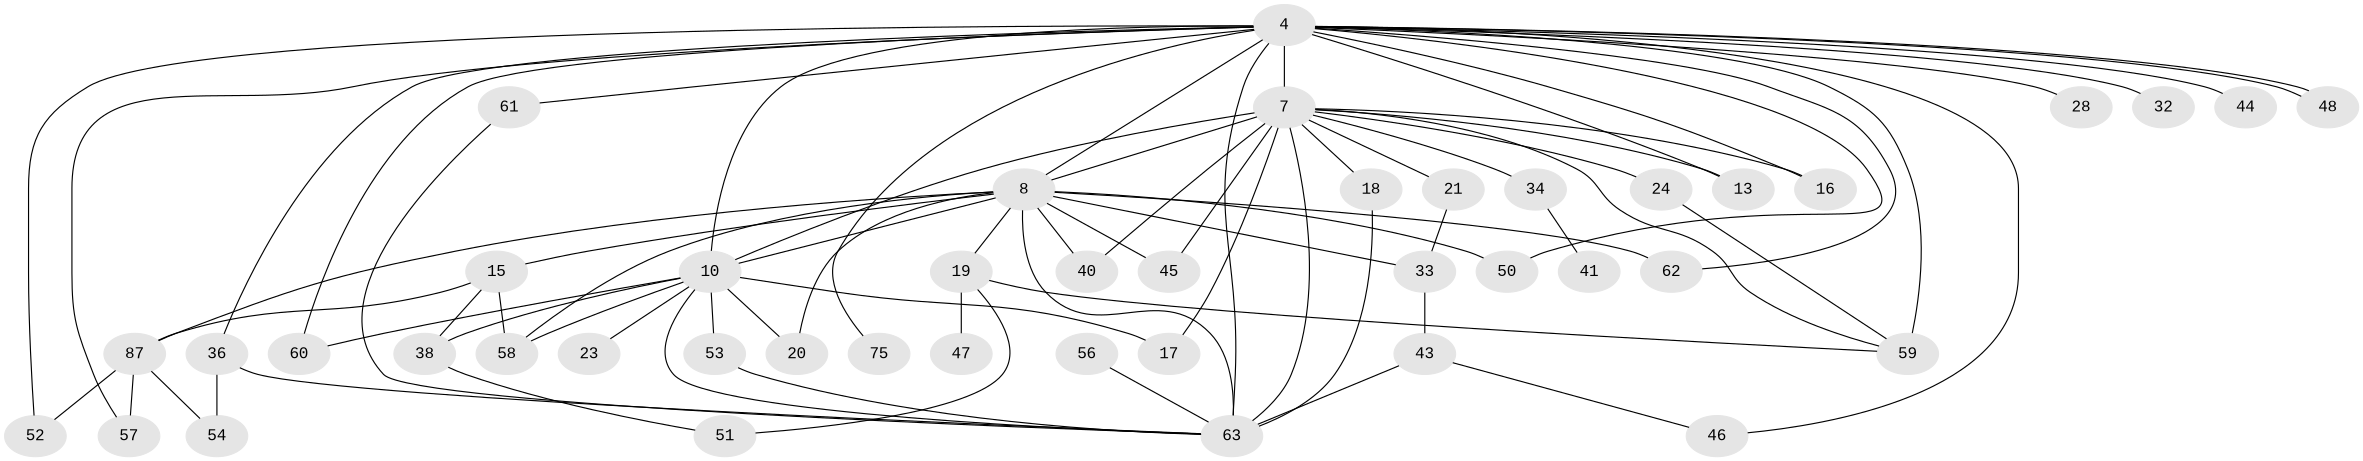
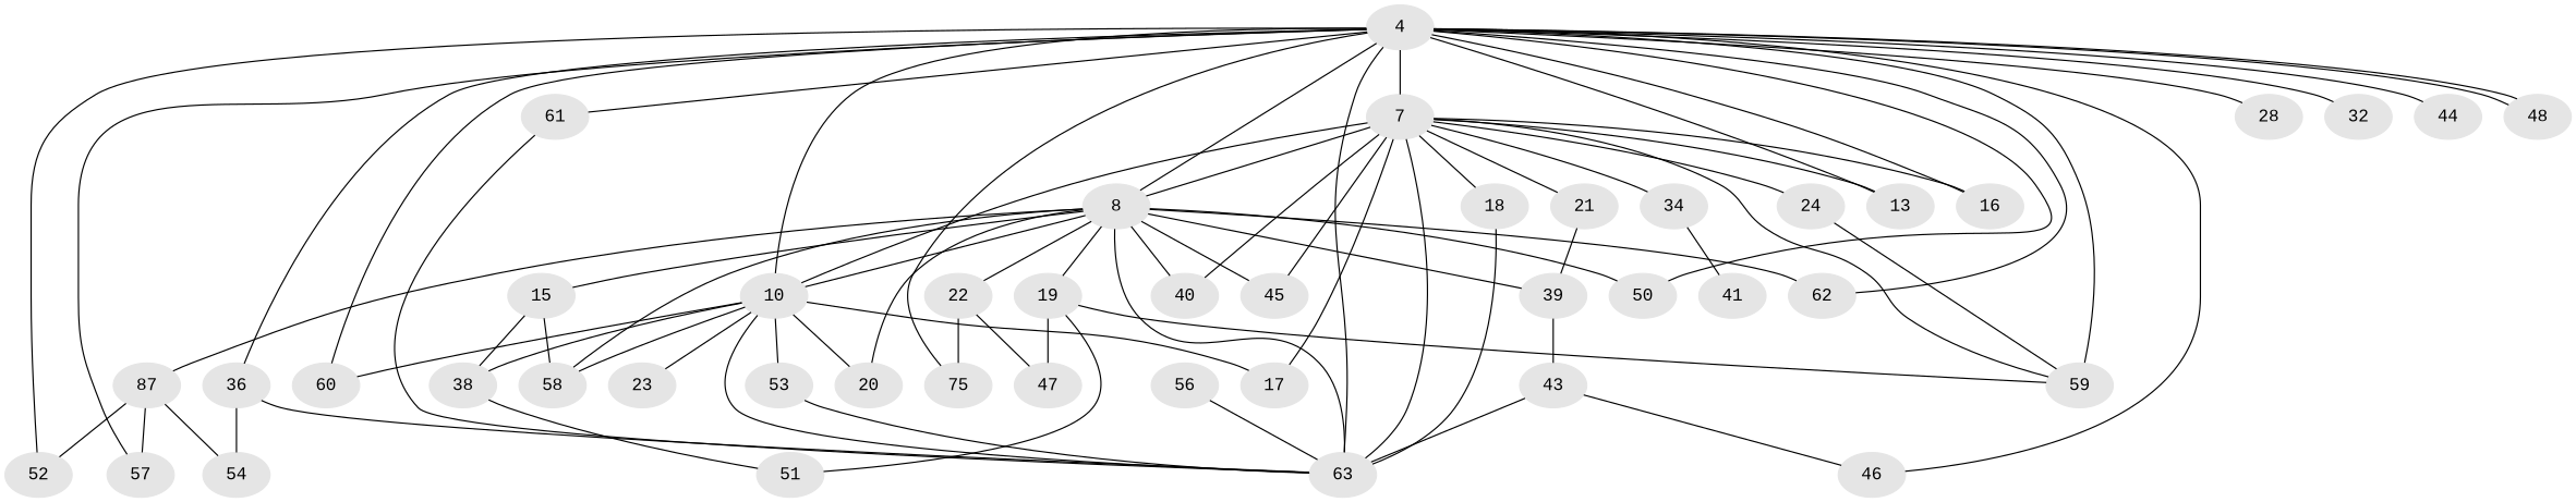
  graph {
    fontname="Liberation Mono"
    node [color=gray90 fontname="Liberation Mono" style=filled]
    edge [fontname="Liberation Mono"]
    4 [super="+3"]
    7 [super="+6"]
    8 [super="+1"]
    10 [super="+9"]
    13
    16
    28
    32
    n9 [label=75]
    36
    44
    46
    48
    50
    52
    57
    59 [super="+26+29+49"]
    60
    61
    62 [super="+55"]
    63 [super="+30+5"]
    17 [super="+14"]
    18
    21
    24
    34
    40
    45 [super="+42"]
    15 [super="+12"]
    19
    20 [super="+11"]
+   22
    n33 [label=87 super="+33"]
-   39 [label=33]
+   39
    58 [super="+31"]
    23
    38 [super="+25"]
    53
    54
    41
    47
    51
    43
    56
    4 -- 7 [weight=4]
    4 -- 8 [weight=4]
    4 -- 10 [weight=4]
    4 -- 13
    4 -- 16
    4 -- 28
    4 -- 32 [weight=2]
    4 -- n9
    4 -- 36
    4 -- 44 [weight=2]
    4 -- 46
    4 -- 48
    4 -- 48
    4 -- 50
    4 -- 52
    4 -- 57
    4 -- 59 [weight=3]
    4 -- 60
    4 -- 61
    4 -- 62 [weight=2]
    4 -- 63 [weight=5]
    7 -- 8 [weight=4]
    7 -- 10 [weight=4]
    7 -- 13
    7 -- 16
    7 -- 59
    7 -- 63 [weight=4]
    7 -- 17 [weight=2]
    7 -- 18
    7 -- 21 [weight=2]
    7 -- 24 [weight=2]
    7 -- 34 [weight=2]
    7 -- 40
    7 -- 45 [weight=2]
    8 -- 10 [weight=4]
    8 -- 50
    8 -- 62
    8 -- 63 [weight=5]
    8 -- 40
    8 -- 45
    8 -- 15
    8 -- 19 [weight=2]
    8 -- 20 [weight=2]
+   8 -- 22
    8 -- n33 [weight=2]
    8 -- 39
    8 -- 58
    10 -- 60
    10 -- 63 [weight=4]
    10 -- 17
    10 -- 20
    10 -- 58
    10 -- 23 [weight=2]
    10 -- 38
    10 -- 53
    36 -- 63
    36 -- 54
    61 -- 63
    18 -- 63
    21 -- 39
    24 -- 59
    34 -- 41
-   15 -- n33
    15 -- 58
    15 -- 38
    19 -- 59
    19 -- 47
    19 -- 51
+   22 -- n9
+   22 -- 47
    n33 -- 52
    n33 -- 57
    n33 -- 54
    39 -- 43
    38 -- 51
    53 -- 63
    43 -- 46
    43 -- 63
    56 -- 63 [weight=2]
  }
